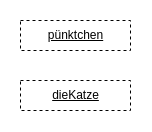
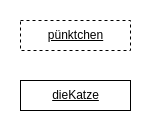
  <mxCell id="0" />
  <mxCell id="1" parent="0" />
  <mxCell id="2" value="pünktchen" style="html=1;fontStyle=4;dashed=1;" parent="1" vertex="1"><mxGeometry x="20" y="20" width="110" height="30" as="geometry" /></mxCell>
- <mxCell id="3" value="dieKatze" style="html=1;fontStyle=4;dashed=1;" parent="1" vertex="1"><mxGeometry x="20" y="80" width="110" height="30" as="geometry" /></mxCell>
+ <mxCell id="3" value="dieKatze" style="html=1;fontStyle=4" parent="1" vertex="1"><mxGeometry x="20" y="80" width="110" height="30" as="geometry" /></mxCell>
